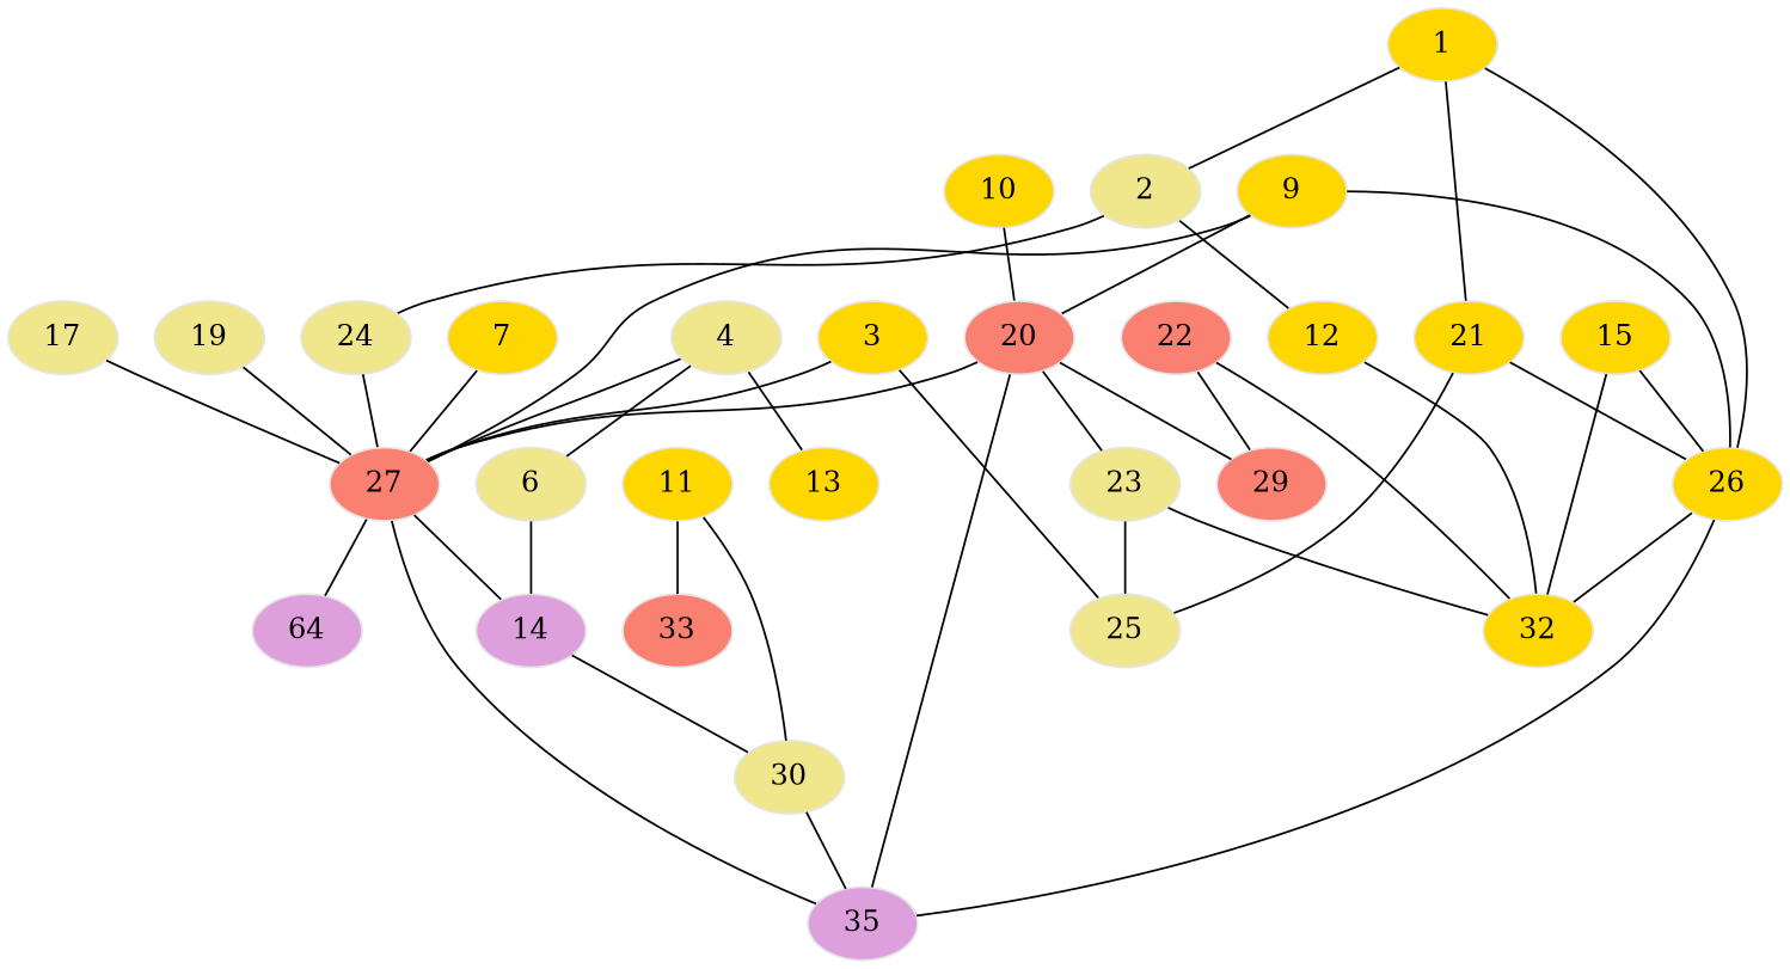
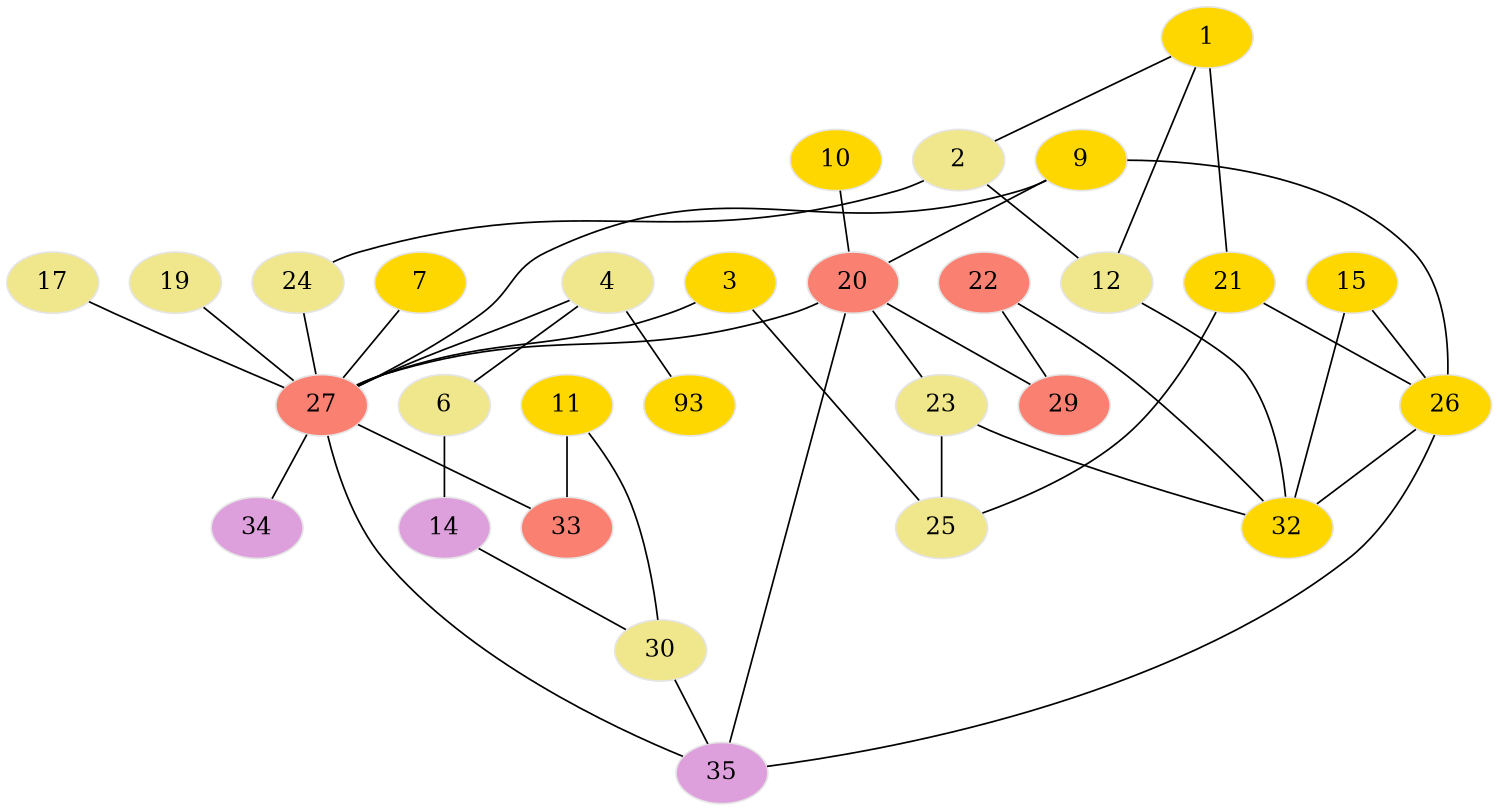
  graph {
    node [color=gray90 fillcolor=gold style=filled]
    edge [weight=1.0]
    1
    2 [fillcolor=khaki]
    26
    21
-   12
+   12 [fillcolor=khaki]
    24 [fillcolor=khaki]
    32
    35 [fillcolor=plum]
    27 [fillcolor=salmon]
    3
    25 [fillcolor=khaki]
    33 [fillcolor=salmon]
-   34 [fillcolor=plum label=64]
+   34 [fillcolor=plum]
    4 [fillcolor=khaki]
    6 [fillcolor=khaki]
-   13
+   13 [label=93]
    14 [fillcolor=plum]
    30 [fillcolor=khaki]
    7
    9
    20 [fillcolor=salmon]
    23 [fillcolor=khaki]
    29 [fillcolor=salmon]
    10
    11
    15
    17 [fillcolor=khaki]
    19 [fillcolor=khaki]
    22 [fillcolor=salmon]
    1 -- 2
-   1 -- 26
+   1 -- 12
    1 -- 21
    2 -- 12
    2 -- 24
    26 -- 32
    26 -- 35
    21 -- 26
    21 -- 25
    12 -- 32
    24 -- 27
    27 -- 35
-   27 -- 14
+   27 -- 33
    27 -- 34
    3 -- 27
    3 -- 25
    4 -- 27 [weight=2.0]
    4 -- 6
    4 -- 13
    6 -- 14
    14 -- 30
    30 -- 35
    7 -- 27
    9 -- 26 [weight=2.0]
    9 -- 27
    9 -- 20
    20 -- 35
    20 -- 27 [weight=2.0]
    20 -- 23
    20 -- 29
    23 -- 32
    23 -- 25
    10 -- 20
    11 -- 33
    11 -- 30
    15 -- 26
    15 -- 32
    17 -- 27
    19 -- 27
    22 -- 32
    22 -- 29
  }
